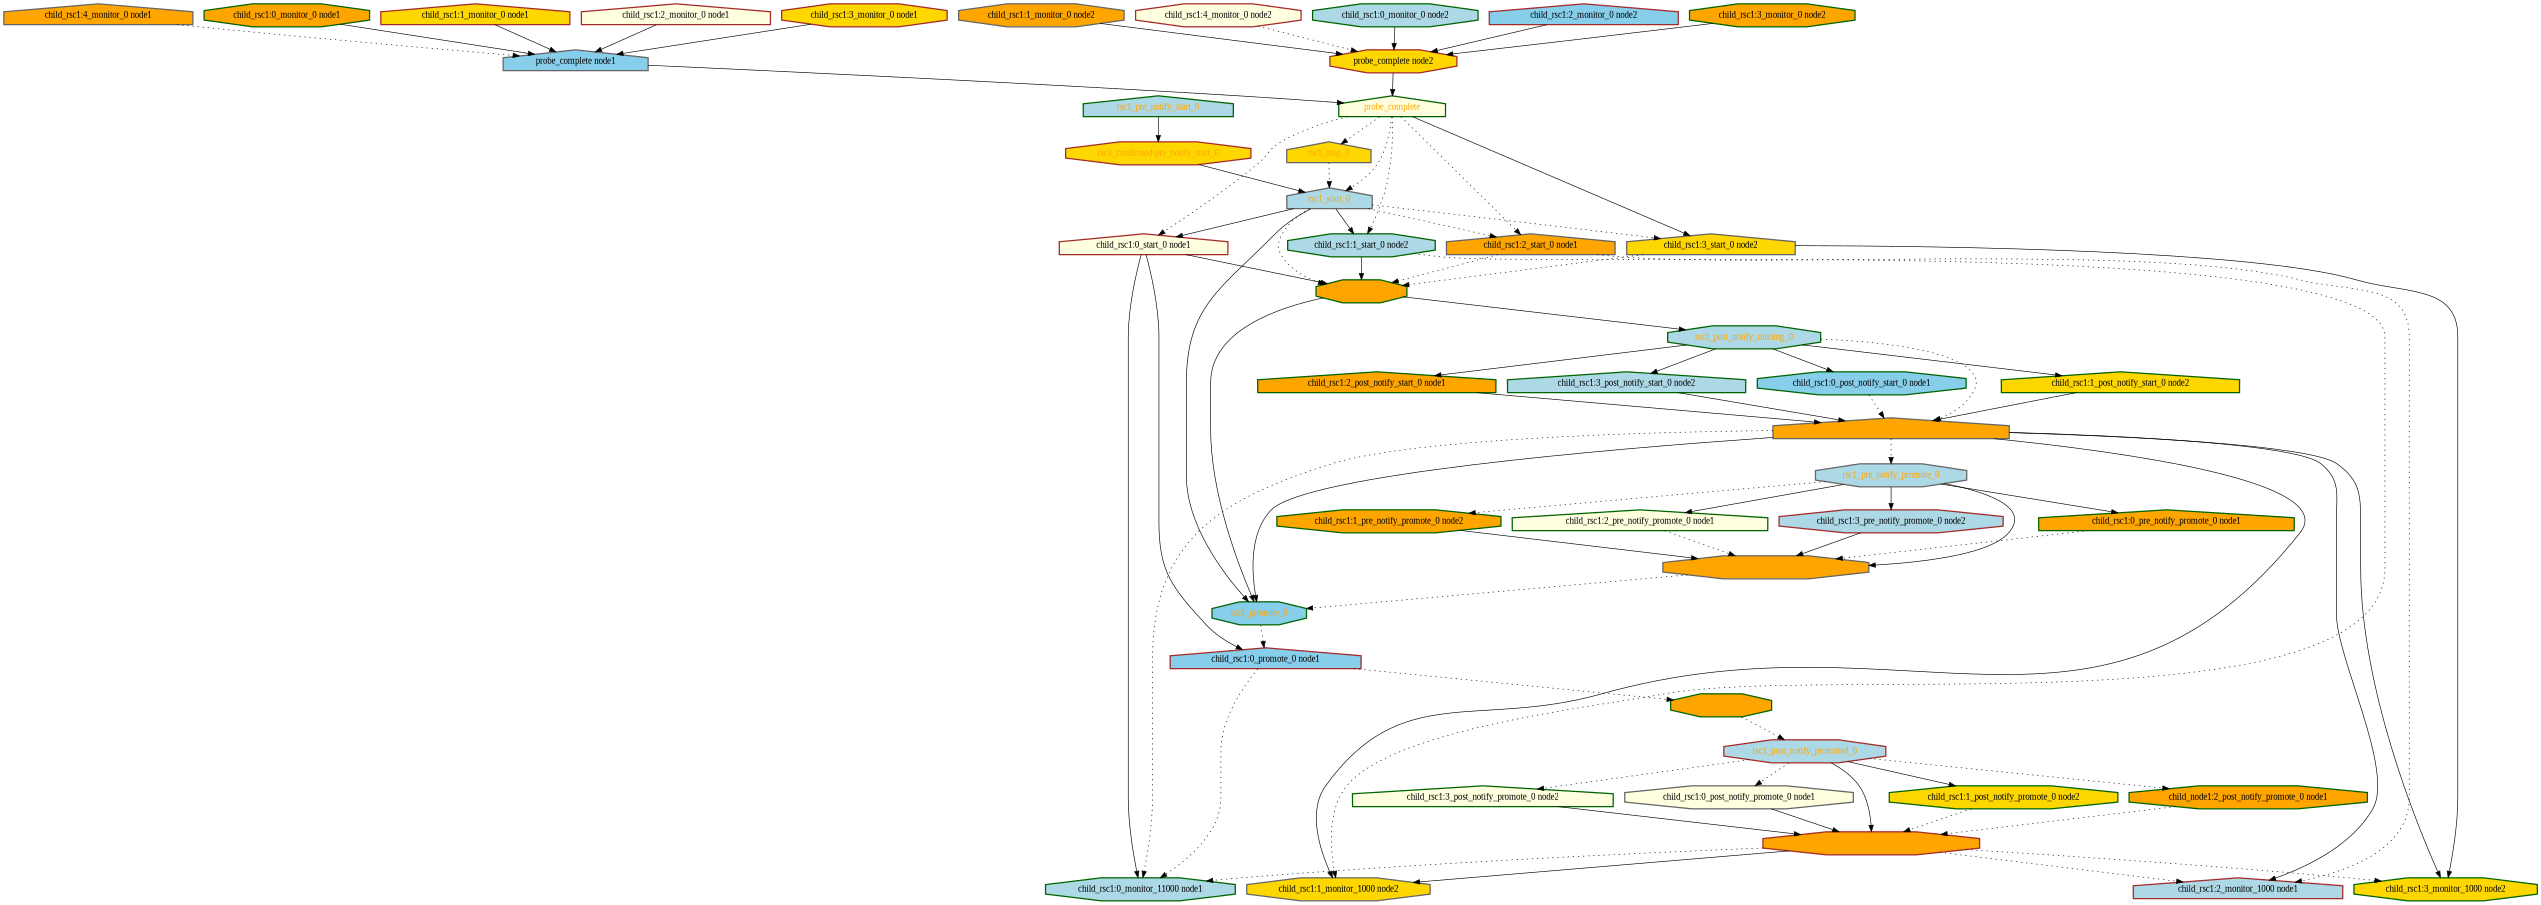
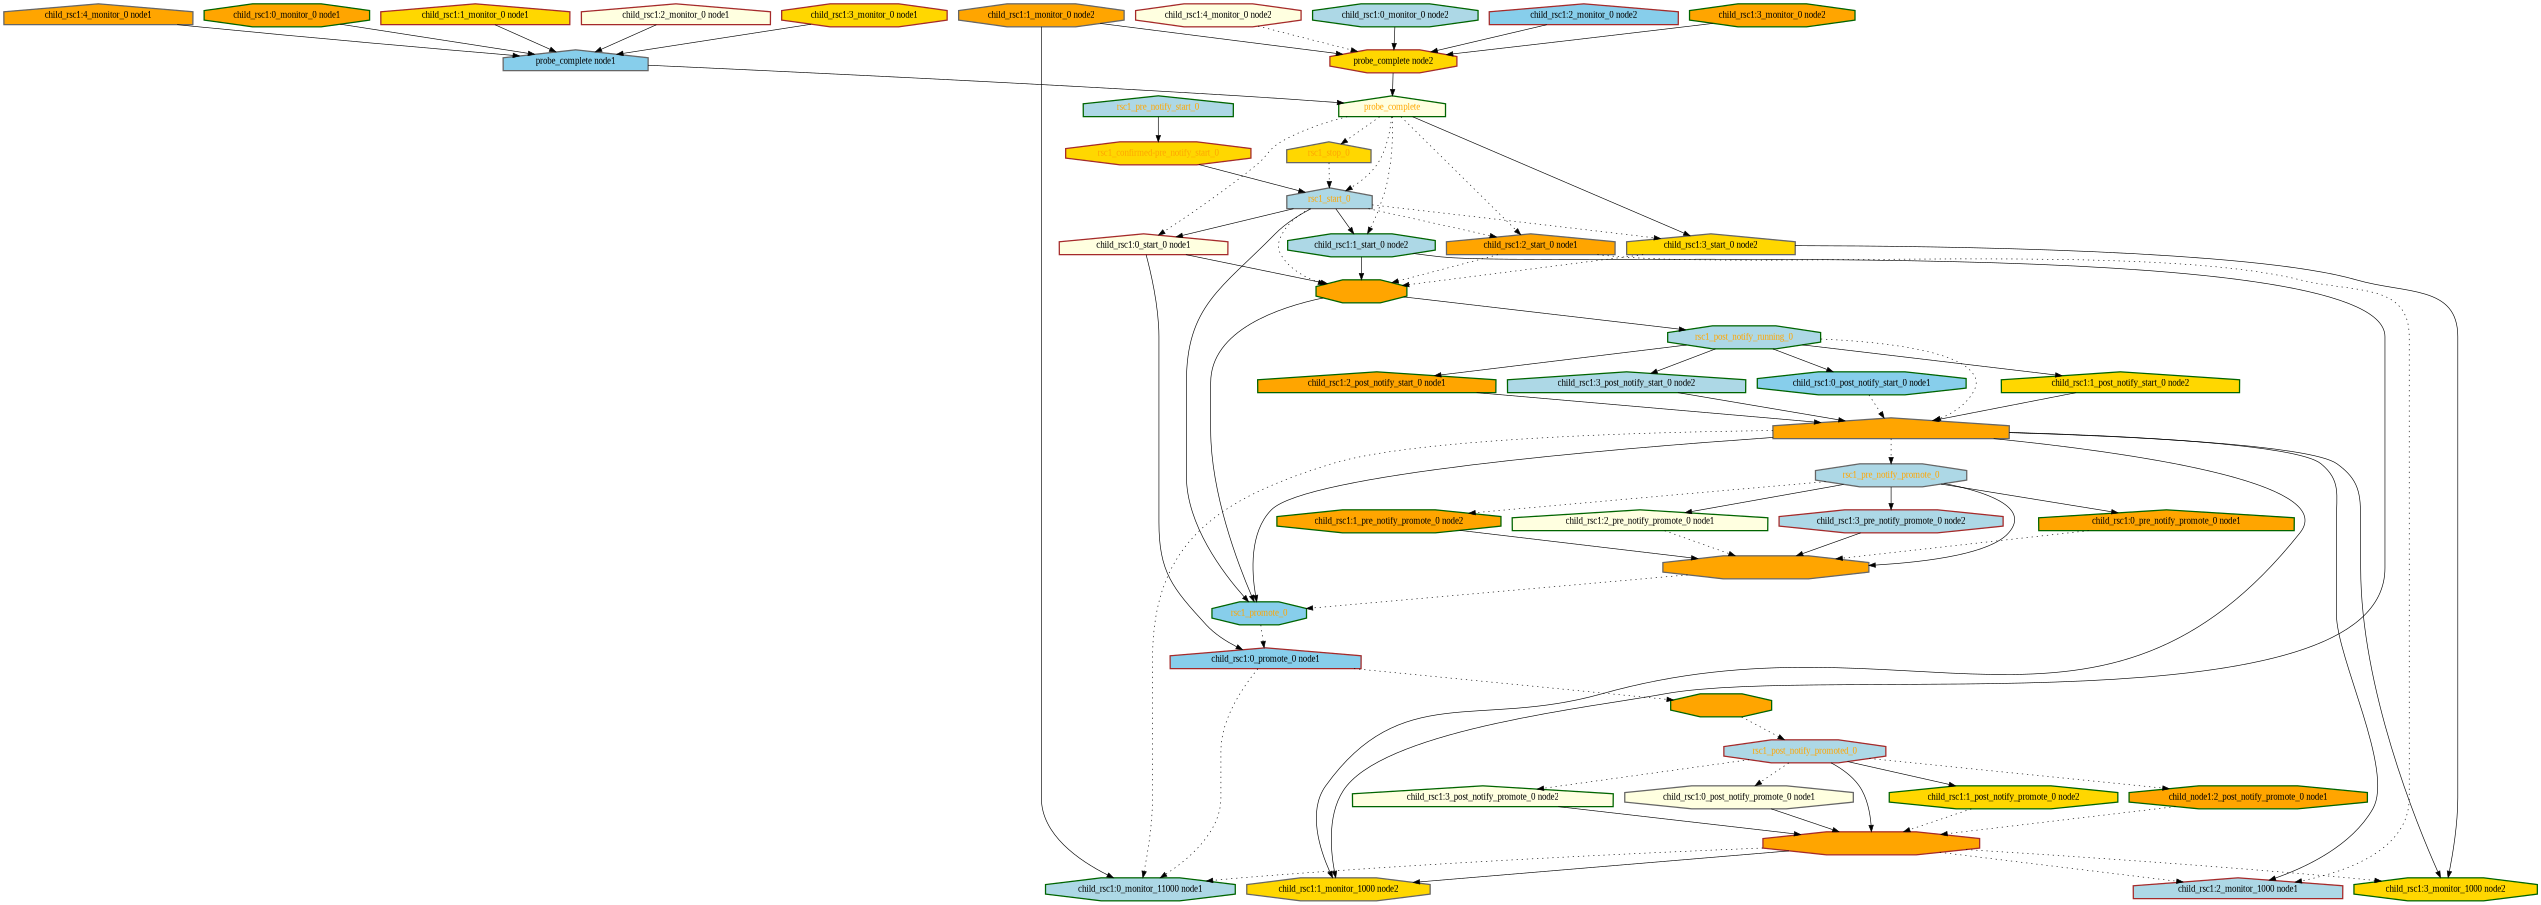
  digraph {
    fontname="Liberation Serif"
    node [color=darkgreen fillcolor=orange fontcolor=black fontname="Liberation Serif" shape=octagon style="bold,filled"]
    edge [fontname="Liberation Serif" style=solid]
    "probe_complete node1" [color=gray40 fillcolor=skyblue shape=house]
    "child_rsc1:0_monitor_0 node1"
    probe_complete [fillcolor=lightyellow fontcolor=orange shape=house]
    "child_rsc1:0_start_0 node1" [color=brown fillcolor=lightyellow shape=house]
    "child_rsc1:1_start_0 node2" [fillcolor=lightblue]
    "child_rsc1:2_start_0 node1" [color=gray40 shape=house]
    "child_rsc1:3_start_0 node2" [color=gray40 fillcolor=gold shape=house]
    rsc1_start_0 [color=gray40 fillcolor=lightblue fontcolor=orange shape=house]
    rsc1_stop_0 [color=gray40 fillcolor=gold fontcolor=orange shape=house]
    "child_rsc1:0_monitor_0 node2" [fillcolor=lightblue]
    "probe_complete node2" [color=brown fillcolor=gold]
    "child_rsc1:0_monitor_11000 node1" [fillcolor=lightblue]
    "child_rsc1:0_post_notify_promote_0 node1" [color=gray40 fillcolor=lightyellow]
    "rsc1_confirmed-post_notify_promoted_0" [color=brown fontcolor=orange]
    "child_rsc1:1_monitor_1000 node2" [color=gray40 fillcolor=gold]
    "child_rsc1:2_monitor_1000 node1" [color=brown fillcolor=lightblue shape=house]
    "child_rsc1:3_monitor_1000 node2" [fillcolor=gold]
    "child_rsc1:0_post_notify_start_0 node1" [fillcolor=skyblue]
    "rsc1_confirmed-post_notify_running_0" [color=gray40 fontcolor=orange shape=house]
    rsc1_pre_notify_promote_0 [color=gray40 fillcolor=lightblue fontcolor=orange]
    rsc1_promote_0 [fillcolor=skyblue fontcolor=orange]
    "child_rsc1:0_pre_notify_promote_0 node1" [shape=house]
    "rsc1_confirmed-pre_notify_promote_0" [color=gray40 fontcolor=orange]
    "child_rsc1:1_pre_notify_promote_0 node2"
    "child_rsc1:2_pre_notify_promote_0 node1" [fillcolor=lightyellow shape=house]
    "child_rsc1:3_pre_notify_promote_0 node2" [color=brown fillcolor=lightblue]
    "child_rsc1:0_promote_0 node1" [color=brown fillcolor=skyblue shape=house]
    rsc1_promoted_0 [fontcolor=orange]
    rsc1_post_notify_promoted_0 [color=brown fillcolor=lightblue fontcolor=orange]
    "child_rsc1:1_post_notify_promote_0 node2" [fillcolor=gold]
    n31 [label="child_node1:2_post_notify_promote_0 node1"]
    "child_rsc1:3_post_notify_promote_0 node2" [fillcolor=lightyellow shape=house]
    rsc1_running_0 [fontcolor=orange]
    rsc1_post_notify_running_0 [fillcolor=lightblue fontcolor=orange]
    "child_rsc1:1_post_notify_start_0 node2" [fillcolor=gold shape=house]
    "child_rsc1:2_post_notify_start_0 node1" [shape=house]
    "child_rsc1:3_post_notify_start_0 node2" [fillcolor=lightblue shape=house]
    "child_rsc1:1_monitor_0 node1" [color=brown fillcolor=gold shape=house]
    "child_rsc1:1_monitor_0 node2" [color=gray40]
    "child_rsc1:2_monitor_0 node1" [color=brown fillcolor=lightyellow shape=house]
    "child_rsc1:2_monitor_0 node2" [color=brown fillcolor=skyblue shape=house]
    "child_rsc1:3_monitor_0 node1" [color=brown fillcolor=gold]
    "child_rsc1:3_monitor_0 node2"
    "child_rsc1:4_monitor_0 node1" [color=gray40 shape=house]
    "child_rsc1:4_monitor_0 node2" [color=brown fillcolor=lightyellow]
    "rsc1_confirmed-pre_notify_start_0" [color=brown fillcolor=gold fontcolor=orange]
    rsc1_pre_notify_start_0 [fillcolor=lightblue fontcolor=orange shape=house]
    "probe_complete node1" -> probe_complete
    "child_rsc1:0_monitor_0 node1" -> "probe_complete node1"
    probe_complete -> "child_rsc1:0_start_0 node1" [style=dotted]
    probe_complete -> "child_rsc1:1_start_0 node2" [style=dotted]
    probe_complete -> "child_rsc1:2_start_0 node1" [style=dotted]
    probe_complete -> "child_rsc1:3_start_0 node2"
    probe_complete -> rsc1_start_0 [style=dotted]
    probe_complete -> rsc1_stop_0 [style=dotted]
-   "child_rsc1:0_start_0 node1" -> "child_rsc1:0_monitor_11000 node1"
+   "child_rsc1:1_monitor_0 node2" -> "child_rsc1:0_monitor_11000 node1"
    "child_rsc1:0_start_0 node1" -> "child_rsc1:0_promote_0 node1"
    "child_rsc1:0_start_0 node1" -> rsc1_running_0
-   "child_rsc1:1_start_0 node2" -> "child_rsc1:1_monitor_1000 node2" [style=dotted]
+   "child_rsc1:1_start_0 node2" -> "child_rsc1:1_monitor_1000 node2"
    "child_rsc1:1_start_0 node2" -> rsc1_running_0
    "child_rsc1:2_start_0 node1" -> "child_rsc1:2_monitor_1000 node1" [style=dotted]
    "child_rsc1:2_start_0 node1" -> rsc1_running_0 [style=dotted]
    "child_rsc1:3_start_0 node2" -> "child_rsc1:3_monitor_1000 node2"
    "child_rsc1:3_start_0 node2" -> rsc1_running_0 [style=dotted]
    rsc1_start_0 -> "child_rsc1:0_start_0 node1"
    rsc1_start_0 -> "child_rsc1:1_start_0 node2"
    rsc1_start_0 -> "child_rsc1:2_start_0 node1" [style=dotted]
    rsc1_start_0 -> "child_rsc1:3_start_0 node2" [style=dotted]
    rsc1_start_0 -> rsc1_promote_0
    rsc1_start_0 -> rsc1_running_0 [style=dotted]
    rsc1_stop_0 -> rsc1_start_0 [style=dotted]
    "child_rsc1:0_monitor_0 node2" -> "probe_complete node2"
    "probe_complete node2" -> probe_complete
    "child_rsc1:0_post_notify_promote_0 node1" -> "rsc1_confirmed-post_notify_promoted_0"
    "rsc1_confirmed-post_notify_promoted_0" -> "child_rsc1:0_monitor_11000 node1" [style=dotted]
    "rsc1_confirmed-post_notify_promoted_0" -> "child_rsc1:1_monitor_1000 node2"
    "rsc1_confirmed-post_notify_promoted_0" -> "child_rsc1:2_monitor_1000 node1" [style=dotted]
    "rsc1_confirmed-post_notify_promoted_0" -> "child_rsc1:3_monitor_1000 node2" [style=dotted]
    "child_rsc1:0_post_notify_start_0 node1" -> "rsc1_confirmed-post_notify_running_0" [style=dotted]
    "rsc1_confirmed-post_notify_running_0" -> "child_rsc1:0_monitor_11000 node1" [style=dotted]
    "rsc1_confirmed-post_notify_running_0" -> "child_rsc1:1_monitor_1000 node2"
    "rsc1_confirmed-post_notify_running_0" -> "child_rsc1:2_monitor_1000 node1"
    "rsc1_confirmed-post_notify_running_0" -> "child_rsc1:3_monitor_1000 node2"
    "rsc1_confirmed-post_notify_running_0" -> rsc1_pre_notify_promote_0 [style=dotted]
    "rsc1_confirmed-post_notify_running_0" -> rsc1_promote_0
    rsc1_pre_notify_promote_0 -> "child_rsc1:0_pre_notify_promote_0 node1"
    rsc1_pre_notify_promote_0 -> "rsc1_confirmed-pre_notify_promote_0"
    rsc1_pre_notify_promote_0 -> "child_rsc1:1_pre_notify_promote_0 node2" [style=dotted]
    rsc1_pre_notify_promote_0 -> "child_rsc1:2_pre_notify_promote_0 node1"
    rsc1_pre_notify_promote_0 -> "child_rsc1:3_pre_notify_promote_0 node2"
    rsc1_promote_0 -> "child_rsc1:0_promote_0 node1" [style=dotted]
    "child_rsc1:0_pre_notify_promote_0 node1" -> "rsc1_confirmed-pre_notify_promote_0" [style=dotted]
    "rsc1_confirmed-pre_notify_promote_0" -> rsc1_promote_0 [style=dotted]
    "child_rsc1:1_pre_notify_promote_0 node2" -> "rsc1_confirmed-pre_notify_promote_0"
    "child_rsc1:2_pre_notify_promote_0 node1" -> "rsc1_confirmed-pre_notify_promote_0" [style=dotted]
    "child_rsc1:3_pre_notify_promote_0 node2" -> "rsc1_confirmed-pre_notify_promote_0"
    "child_rsc1:0_promote_0 node1" -> "child_rsc1:0_monitor_11000 node1" [style=dotted]
    "child_rsc1:0_promote_0 node1" -> rsc1_promoted_0 [style=dotted]
    rsc1_promoted_0 -> rsc1_post_notify_promoted_0 [style=dotted]
    rsc1_post_notify_promoted_0 -> "child_rsc1:0_post_notify_promote_0 node1" [style=dotted]
    rsc1_post_notify_promoted_0 -> "rsc1_confirmed-post_notify_promoted_0"
    rsc1_post_notify_promoted_0 -> "child_rsc1:1_post_notify_promote_0 node2"
    rsc1_post_notify_promoted_0 -> n31 [style=dotted]
    rsc1_post_notify_promoted_0 -> "child_rsc1:3_post_notify_promote_0 node2" [style=dotted]
    "child_rsc1:1_post_notify_promote_0 node2" -> "rsc1_confirmed-post_notify_promoted_0" [style=dotted]
    n31 -> "rsc1_confirmed-post_notify_promoted_0" [style=dotted]
    "child_rsc1:3_post_notify_promote_0 node2" -> "rsc1_confirmed-post_notify_promoted_0"
    rsc1_running_0 -> rsc1_promote_0
    rsc1_running_0 -> rsc1_post_notify_running_0
    rsc1_post_notify_running_0 -> "child_rsc1:0_post_notify_start_0 node1"
    rsc1_post_notify_running_0 -> "rsc1_confirmed-post_notify_running_0" [style=dotted]
    rsc1_post_notify_running_0 -> "child_rsc1:1_post_notify_start_0 node2"
    rsc1_post_notify_running_0 -> "child_rsc1:2_post_notify_start_0 node1"
    rsc1_post_notify_running_0 -> "child_rsc1:3_post_notify_start_0 node2"
    "child_rsc1:1_post_notify_start_0 node2" -> "rsc1_confirmed-post_notify_running_0"
    "child_rsc1:2_post_notify_start_0 node1" -> "rsc1_confirmed-post_notify_running_0"
    "child_rsc1:3_post_notify_start_0 node2" -> "rsc1_confirmed-post_notify_running_0"
    "child_rsc1:1_monitor_0 node1" -> "probe_complete node1"
    "child_rsc1:1_monitor_0 node2" -> "probe_complete node2"
    "child_rsc1:2_monitor_0 node1" -> "probe_complete node1"
    "child_rsc1:2_monitor_0 node2" -> "probe_complete node2"
    "child_rsc1:3_monitor_0 node1" -> "probe_complete node1"
    "child_rsc1:3_monitor_0 node2" -> "probe_complete node2"
-   "child_rsc1:4_monitor_0 node1" -> "probe_complete node1" [style=dotted]
+   "child_rsc1:4_monitor_0 node1" -> "probe_complete node1"
    "child_rsc1:4_monitor_0 node2" -> "probe_complete node2" [style=dotted]
    "rsc1_confirmed-pre_notify_start_0" -> rsc1_start_0
    rsc1_pre_notify_start_0 -> "rsc1_confirmed-pre_notify_start_0"
  }
